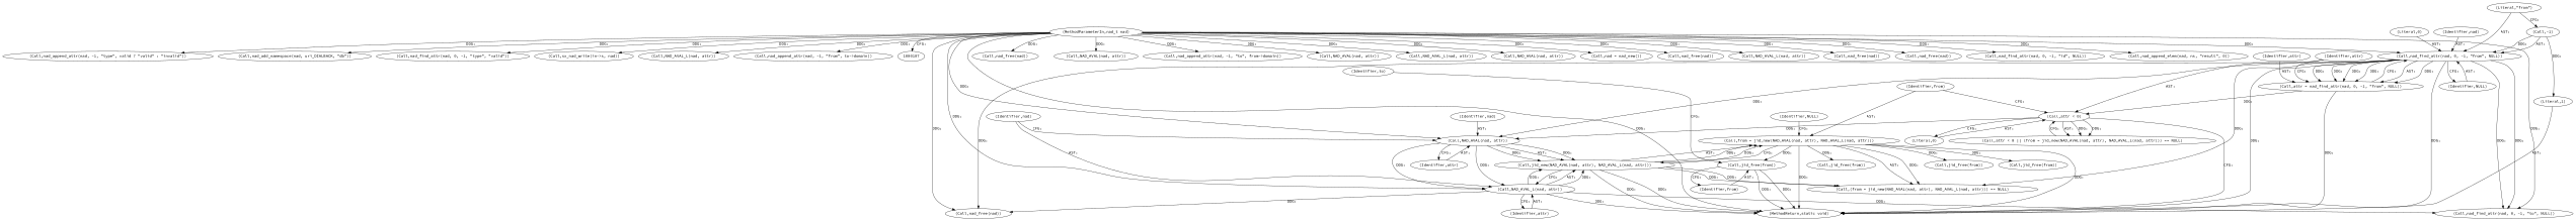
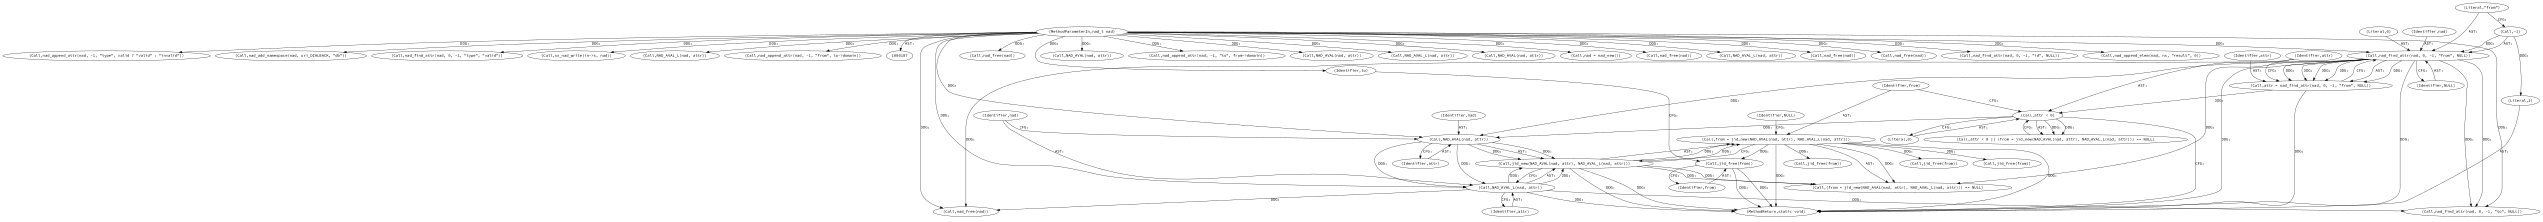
  digraph {
    fontname="Source Code Pro"
    node [fontname="Source Code Pro"]
    edge [fontname="Source Code Pro"]
    n1 [label="(Call,jid_free(from))"]
    n2 [label="(MethodReturn,static void)"]
    n3 [label="(Identifier,from)"]
    n4 [label="(Call,from = jid_new(NAD_AVAL(nad, attr), NAD_AVAL_L(nad, attr)))"]
    n5 [label="(Call,jid_new(NAD_AVAL(nad, attr), NAD_AVAL_L(nad, attr)))"]
    n6 [label="(Call,jid_free(from))"]
    n7 [label="(Call,jid_free(from))"]
    n8 [label="(Call,jid_free(from))"]
    n9 [label="(Call,(from = jid_new(NAD_AVAL(nad, attr), NAD_AVAL_L(nad, attr))) == NULL)"]
    n10 [label="(Call,NAD_AVAL_L(nad, attr))"]
    n11 [label="(Call,nad_find_attr(nad, 0, -1, \"to\", NULL))"]
    n12 [label="(Call,nad_free(nad))"]
    n13 [label="(Identifier,attr)"]
    n14 [label="(Call,NAD_AVAL(nad, attr))"]
    n15 [label="(Identifier,attr)"]
    n16 [label="(Call,nad_find_attr(nad, 0, -1, \"from\", NULL))"]
    n17 [label="(Call,attr = nad_find_attr(nad, 0, -1, \"from\", NULL))"]
    n18 [label="(Identifier,NULL)"]
    n19 [label="(Call,attr < 0)"]
    n20 [label="(MethodParameterIn,nad_t nad)"]
    n21 [label="(Call,nad_free(nad))"]
    n22 [label="(Call,NAD_AVAL(nad, attr))"]
    n23 [label="(Call,nad_append_attr(nad, -1, \"to\", from->domain))"]
    n24 [label="(Call,NAD_AVAL(nad, attr))"]
    n25 [label="(Call,NAD_AVAL_L(nad, attr))"]
    n26 [label="(Call,NAD_AVAL(nad, attr))"]
    n27 [label="(Call,nad = nad_new())"]
    n28 [label="(Call,nad_free(nad))"]
    n29 [label="(Call,NAD_AVAL_L(nad, attr))"]
    n30 [label="(Call,nad_free(nad))"]
    n31 [label="(Call,nad_free(nad))"]
    n32 [label="(Call,nad_find_attr(nad, 0, -1, \"id\", NULL))"]
    n33 [label="(Call,nad_append_elem(nad, ns, \"result\", 0))"]
    n34 [label="(Call,nad_append_attr(nad, -1, \"type\", valid ? \"valid\" : \"invalid\"))"]
    n35 [label="(Call,nad_add_namespace(nad, uri_DIALBACK, \"db\"))"]
    n36 [label="(Call,nad_find_attr(nad, 0, -1, \"type\", \"valid\"))"]
    n37 [label="(Call,sx_nad_write(in->s, nad))"]
    n38 [label="(Call,NAD_AVAL_L(nad, attr))"]
    n39 [label="(Call,nad_append_attr(nad, -1, \"from\", to->domain))"]
    1000107
    n41 [label="(Call,-1)"]
    n42 [label="(Literal,1)"]
    n43 [label="(Call,attr < 0 || (from = jid_new(NAD_AVAL(nad, attr), NAD_AVAL_L(nad, attr))) == NULL)"]
    n44 [label="(Literal,0)"]
    n45 [label="(Identifier,NULL)"]
    n46 [label="(Identifier,attr)"]
    n47 [label="(Literal,0)"]
    n48 [label="(Identifier,nad)"]
    n49 [label="(Literal,\"from\")"]
    n50 [label="(Identifier,nad)"]
    n51 [label="(Identifier,nad)"]
    n52 [label="(Identifier,from)"]
    n53 [label="(Identifier,attr)"]
    n54 [label="(Identifier,to)"]
    n1 -> n2 [label="DDG: "]
    n1 -> n2 [label="DDG: "]
    n1 -> n3 [label="CFG: "]
    n3 -> n1 [label="AST: "]
    n4 -> n1 [label="DDG: "]
    n4 -> n2 [label="DDG: "]
    n4 -> n2 [label="DDG: "]
    n4 -> n5 [label="CFG: "]
    n4 -> n6 [label="DDG: "]
    n4 -> n7 [label="DDG: "]
    n4 -> n8 [label="DDG: "]
    n4 -> n9 [label="AST: "]
    n4 -> n9 [label="DDG: "]
    n5 -> n2 [label="DDG: "]
    n5 -> n2 [label="DDG: "]
    n5 -> n4 [label="AST: "]
    n5 -> n4 [label="DDG: "]
    n5 -> n4 [label="DDG: "]
    n5 -> n9 [label="DDG: "]
    n5 -> n9 [label="DDG: "]
    n5 -> n10 [label="CFG: "]
    n10 -> n2 [label="DDG: "]
    n10 -> n5 [label="AST: "]
    n10 -> n5 [label="DDG: "]
    n10 -> n5 [label="DDG: "]
    n10 -> n11 [label="DDG: "]
    n10 -> n12 [label="DDG: "]
    n10 -> n13 [label="CFG: "]
    n13 -> n10 [label="AST: "]
    n14 -> n5 [label="AST: "]
    n14 -> n5 [label="DDG: "]
    n14 -> n5 [label="DDG: "]
    n14 -> n10 [label="DDG: "]
    n14 -> n10 [label="DDG: "]
    n14 -> n15 [label="CFG: "]
    n15 -> n14 [label="AST: "]
    n16 -> n2 [label="DDG: "]
    n16 -> n2 [label="DDG: "]
    n16 -> n9 [label="DDG: "]
    n16 -> n11 [label="DDG: "]
    n16 -> n11 [label="DDG: "]
    n16 -> n12 [label="DDG: "]
    n16 -> n14 [label="DDG: "]
    n16 -> n17 [label="AST: "]
    n16 -> n17 [label="DDG: "]
    n16 -> n17 [label="DDG: "]
    n16 -> n17 [label="DDG: "]
    n16 -> n17 [label="DDG: "]
    n16 -> n17 [label="DDG: "]
    n16 -> n18 [label="CFG: "]
    n17 -> n2 [label="DDG: "]
    n17 -> n16 [label="CFG: "]
    n17 -> n19 [label="DDG: "]
    n18 -> n16 [label="AST: "]
    n19 -> n2 [label="CFG: "]
    n19 -> n14 [label="DDG: "]
    n19 -> n43 [label="AST: "]
    n19 -> n43 [label="DDG: "]
    n19 -> n43 [label="DDG: "]
    n19 -> n44 [label="CFG: "]
-   n20 -> n2 [label="DDG: "]
+   n20 -> n54 [label="DDG: "]
    n20 -> n10 [label="DDG: "]
    n20 -> n11 [label="DDG: "]
    n20 -> n12 [label="DDG: "]
    n20 -> n14 [label="DDG: "]
    n20 -> n16 [label="DDG: "]
    n20 -> n21 [label="DDG: "]
    n20 -> n22 [label="DDG: "]
    n20 -> n23 [label="DDG: "]
    n20 -> n24 [label="DDG: "]
    n20 -> n25 [label="DDG: "]
    n20 -> n26 [label="DDG: "]
    n20 -> n27 [label="DDG: "]
    n20 -> n28 [label="DDG: "]
    n20 -> n29 [label="DDG: "]
    n20 -> n30 [label="DDG: "]
    n20 -> n31 [label="DDG: "]
    n20 -> n32 [label="DDG: "]
    n20 -> n33 [label="DDG: "]
    n20 -> n34 [label="DDG: "]
    n20 -> n35 [label="DDG: "]
    n20 -> n36 [label="DDG: "]
    n20 -> n37 [label="DDG: "]
    n20 -> n38 [label="DDG: "]
    n20 -> n39 [label="DDG: "]
-   n20 -> 1000107 [label="CFG: "]
+   n20 -> 1000107 [label="AST: "]
    n41 -> n16 [label="AST: "]
    n41 -> n16 [label="DDG: "]
    n41 -> n42 [label="DDG: "]
    n42 -> n2 [label="AST: "]
    n43 -> n19 [label="CFG: "]
    n44 -> n19 [label="AST: "]
    n45 -> n4 [label="CFG: "]
    n46 -> n17 [label="AST: "]
    n47 -> n16 [label="AST: "]
    n48 -> n10 [label="AST: "]
    n48 -> n14 [label="CFG: "]
    n49 -> n16 [label="AST: "]
    n49 -> n41 [label="CFG: "]
    n50 -> n14 [label="AST: "]
    n51 -> n16 [label="AST: "]
    n52 -> n4 [label="AST: "]
    n52 -> n19 [label="CFG: "]
    n53 -> n17 [label="CFG: "]
    n53 -> n19 [label="AST: "]
    n54 -> n1 [label="CFG: "]
  }
